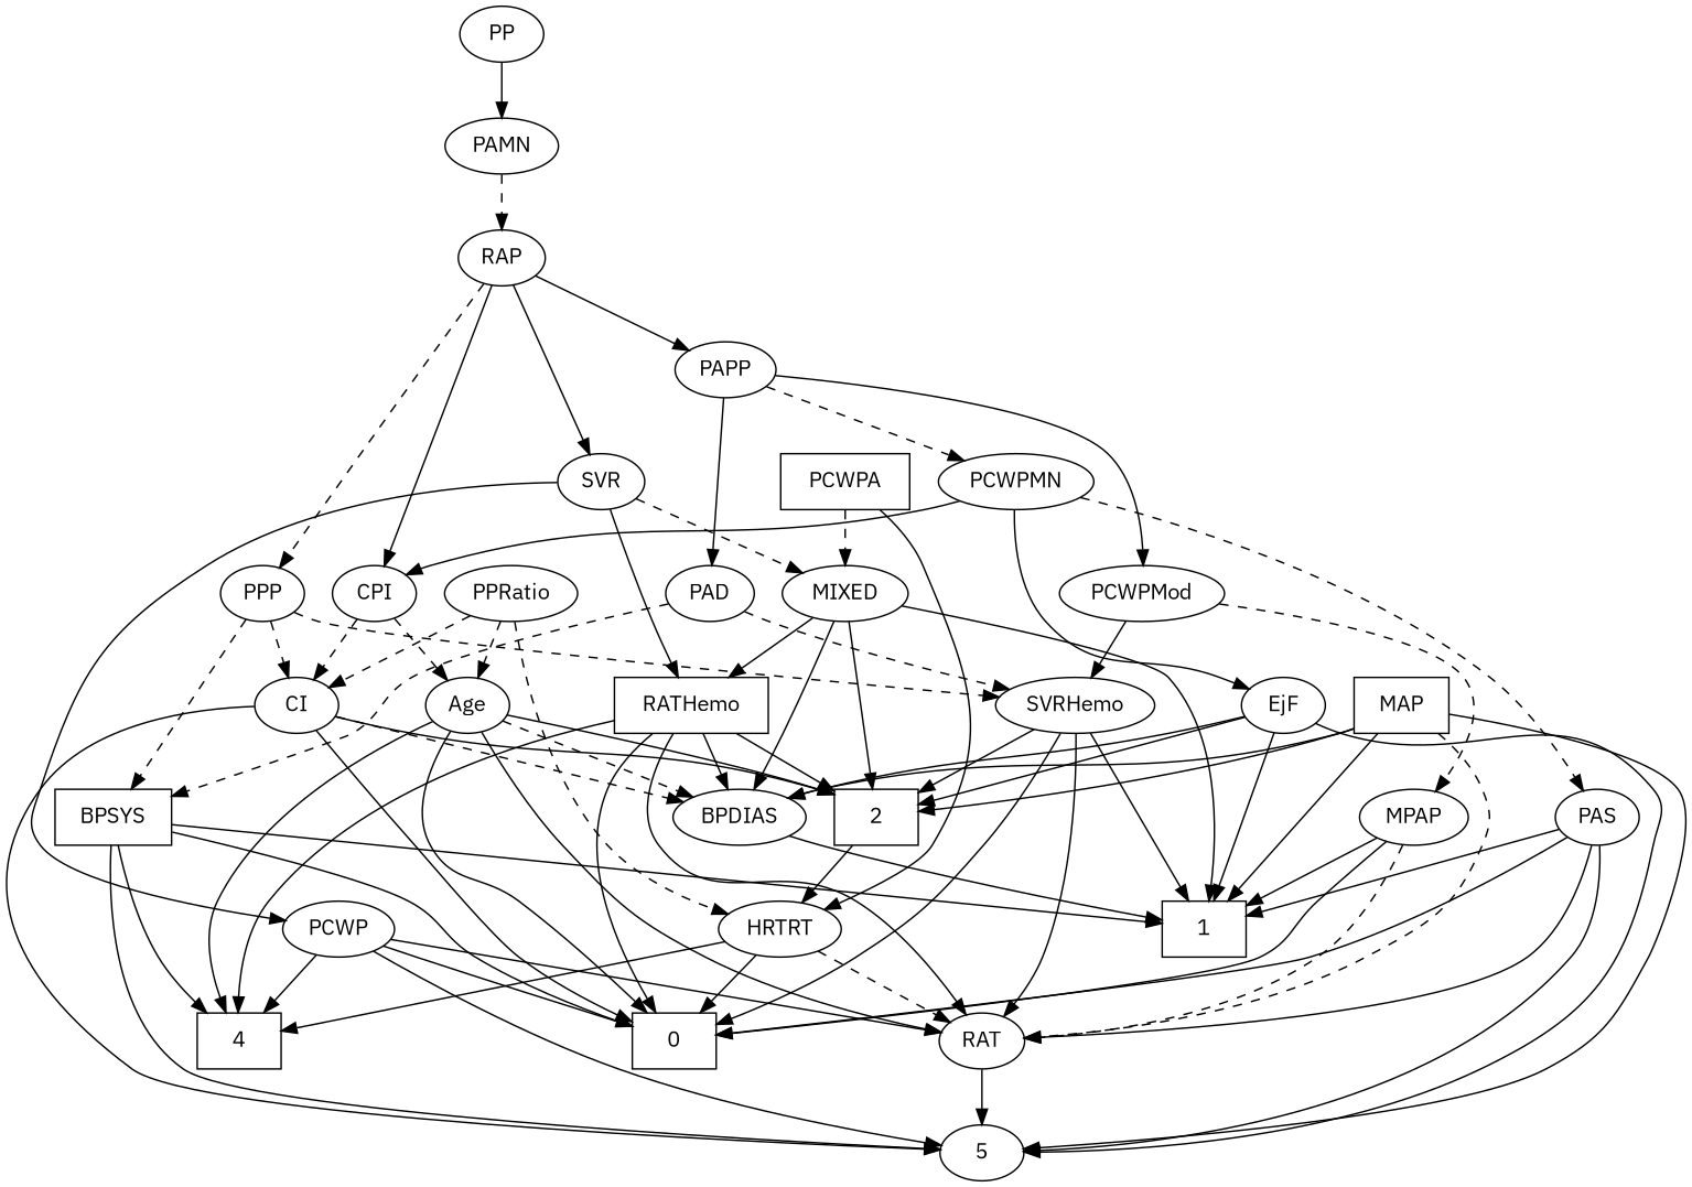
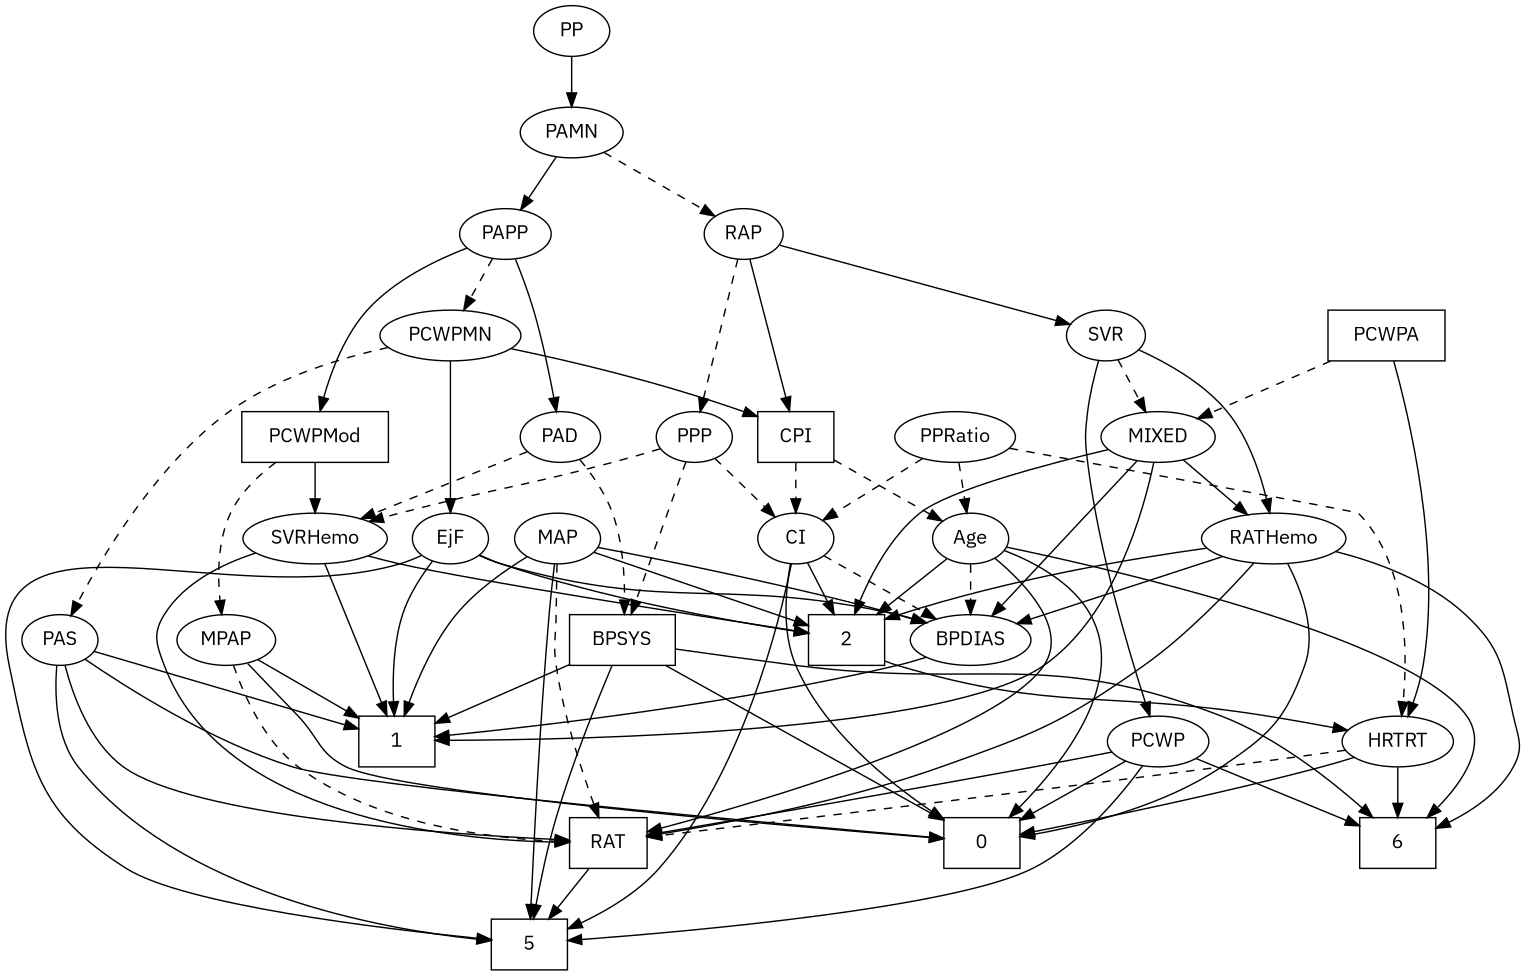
  strict digraph {
    fontname="IBM Plex Sans"
    node [fontname="IBM Plex Sans"]
    edge [fontname="IBM Plex Sans" style=solid]
    1 [height=0.5 shape=box width=0.75]
    2 [height=0.5 shape=box width=0.75]
    HRTRT [height=0.5 width=1.1013]
    n4 [height=0.5 label=0 shape=box width=0.75]
-   4 [height=0.5 shape=box width=0.75]
-   5 [height=0.5 shape=ellipse width=0.75]
+   4 [height=0.5 shape=box width=0.75 label=6]
+   5 [height=0.5 shape=box width=0.75]
    Age [height=0.5 width=0.75]
-   RAT [height=0.5 width=0.75827]
+   RAT [height=0.5 width=0.75827 shape=box]
    BPDIAS [height=0.5 width=1.1735]
    EjF [height=0.5 width=0.75]
    RAP [height=0.5 width=0.77632]
-   CPI [height=0.5 width=0.75]
+   CPI [height=0.5 width=0.75 shape=box]
    SVR [height=0.5 width=0.77632]
    PPP [height=0.5 width=0.75]
    CI [height=0.5 width=0.75]
    MIXED [height=0.5 width=1.1193]
-   RATHemo [height=0.5 width=1.3721 shape=box]
+   RATHemo [height=0.5 width=1.3721]
    PCWP [height=0.5 width=0.97491]
    BPSYS [height=0.5 shape=box width=1.0471]
    SVRHemo [height=0.5 width=1.3902]
    MPAP [height=0.5 width=0.97491]
    PAD [height=0.5 width=0.79437]
    PCWPA [height=0.5 shape=box width=1.1555]
    PPRatio [height=0.5 width=1.1013]
    PAS [height=0.5 width=0.75]
    PAMN [height=0.5 width=1.011]
    PAPP [height=0.5 width=0.88464]
-   PCWPMod [height=0.5 width=1.4443]
+   PCWPMod [height=0.5 width=1.4443 shape=box]
    PCWPMN [height=0.5 width=1.3902]
-   MAP [height=0.5 width=0.84854 shape=box]
+   MAP [height=0.5 width=0.84854]
    PP [height=0.5 width=0.75]
    2 -> HRTRT
    HRTRT -> n4
    HRTRT -> 4
    HRTRT -> RAT [style=dashed]
    Age -> 2
    Age -> n4
    Age -> 4
    Age -> RAT
    Age -> BPDIAS [style=dashed]
    RAT -> 5
    BPDIAS -> 1
    EjF -> 1
    EjF -> 2
    EjF -> 5
    EjF -> BPDIAS
    RAP -> CPI
    RAP -> SVR
    RAP -> PPP [style=dashed]
    CPI -> Age [style=dashed]
    CPI -> CI [style=dashed]
    SVR -> MIXED [style=dashed]
    SVR -> RATHemo
    SVR -> PCWP
    PPP -> CI [style=dashed]
    PPP -> BPSYS [style=dashed]
    PPP -> SVRHemo [style=dashed]
    CI -> 2
    CI -> n4
    CI -> 5
    CI -> BPDIAS [style=dashed]
    MIXED -> 1
    MIXED -> 2
    MIXED -> BPDIAS
    MIXED -> RATHemo
    RATHemo -> 2
    RATHemo -> n4
    RATHemo -> 4
    RATHemo -> RAT
    RATHemo -> BPDIAS
    PCWP -> n4
    PCWP -> 4
    PCWP -> 5
    PCWP -> RAT
    BPSYS -> 1
    BPSYS -> n4
    BPSYS -> 4
    BPSYS -> 5
    SVRHemo -> 1
    SVRHemo -> 2
-   SVRHemo -> n4
    SVRHemo -> RAT
    MPAP -> 1
    MPAP -> n4
    MPAP -> RAT [style=dashed]
    PAD -> BPSYS [style=dashed]
    PAD -> SVRHemo [style=dashed]
    PCWPA -> HRTRT
    PCWPA -> MIXED [style=dashed]
    PPRatio -> HRTRT [style=dashed]
    PPRatio -> Age [style=dashed]
    PPRatio -> CI [style=dashed]
    PAS -> 1
    PAS -> n4
    PAS -> 5
    PAS -> RAT
    PAMN -> RAP [style=dashed]
-   RAP -> PAPP
+   PAMN -> PAPP
    PAPP -> PAD
    PAPP -> PCWPMod
    PAPP -> PCWPMN [style=dashed]
    PCWPMod -> SVRHemo
    PCWPMod -> MPAP [style=dashed]
    PCWPMN -> EjF
    PCWPMN -> CPI
    PCWPMN -> PAS [style=dashed]
    MAP -> 1
    MAP -> 2
    MAP -> 5
    MAP -> RAT [style=dashed]
    MAP -> BPDIAS
    PP -> PAMN
  }
